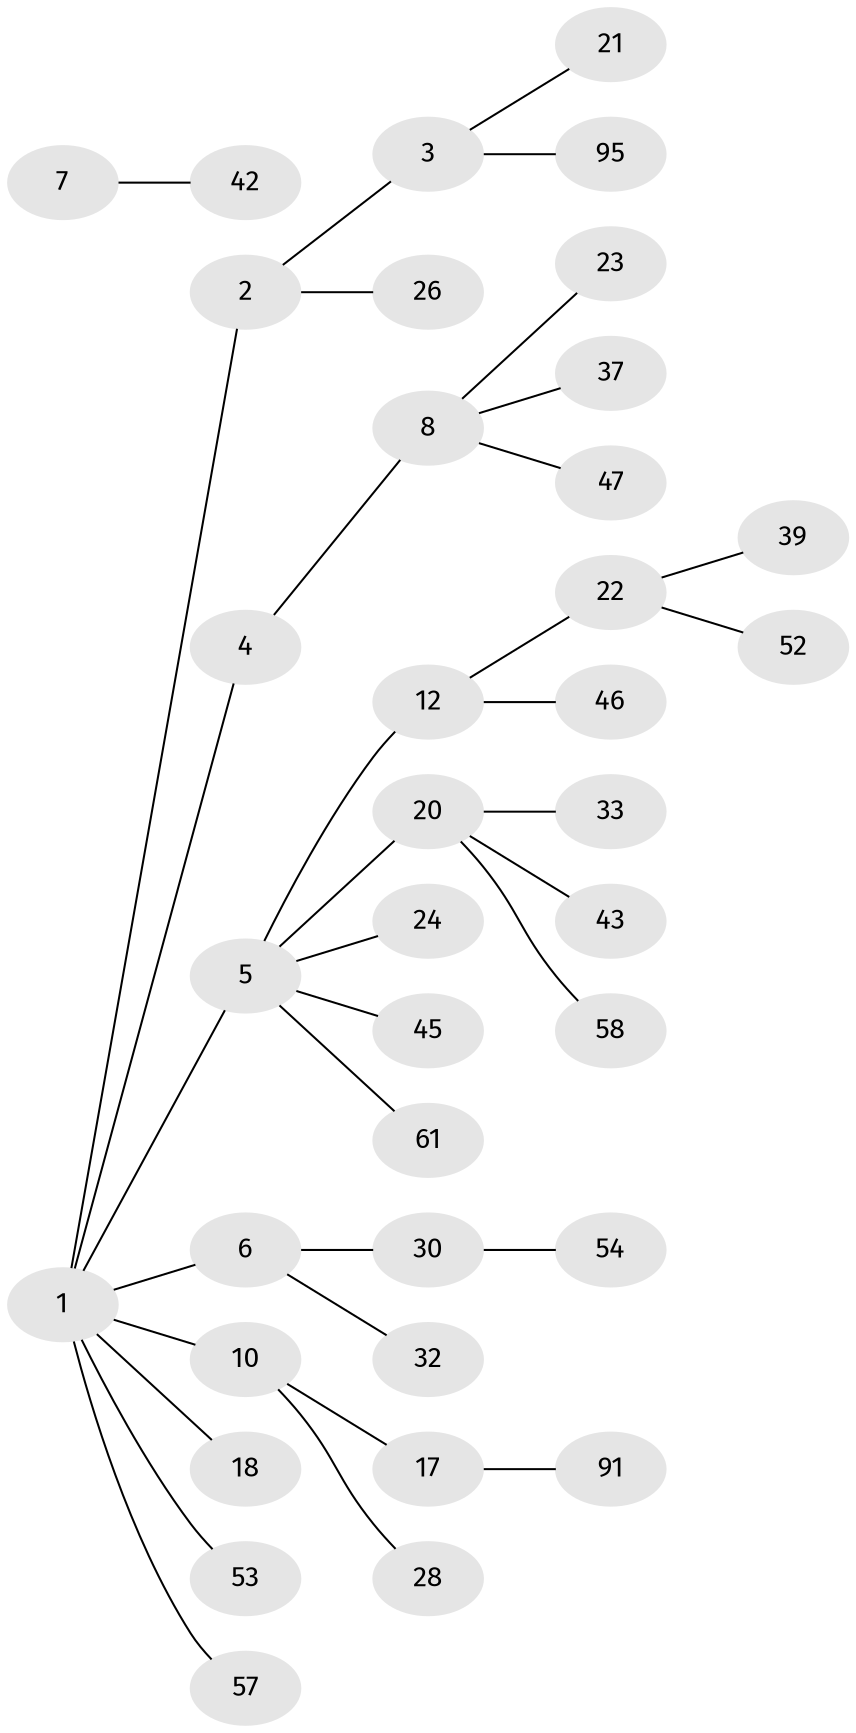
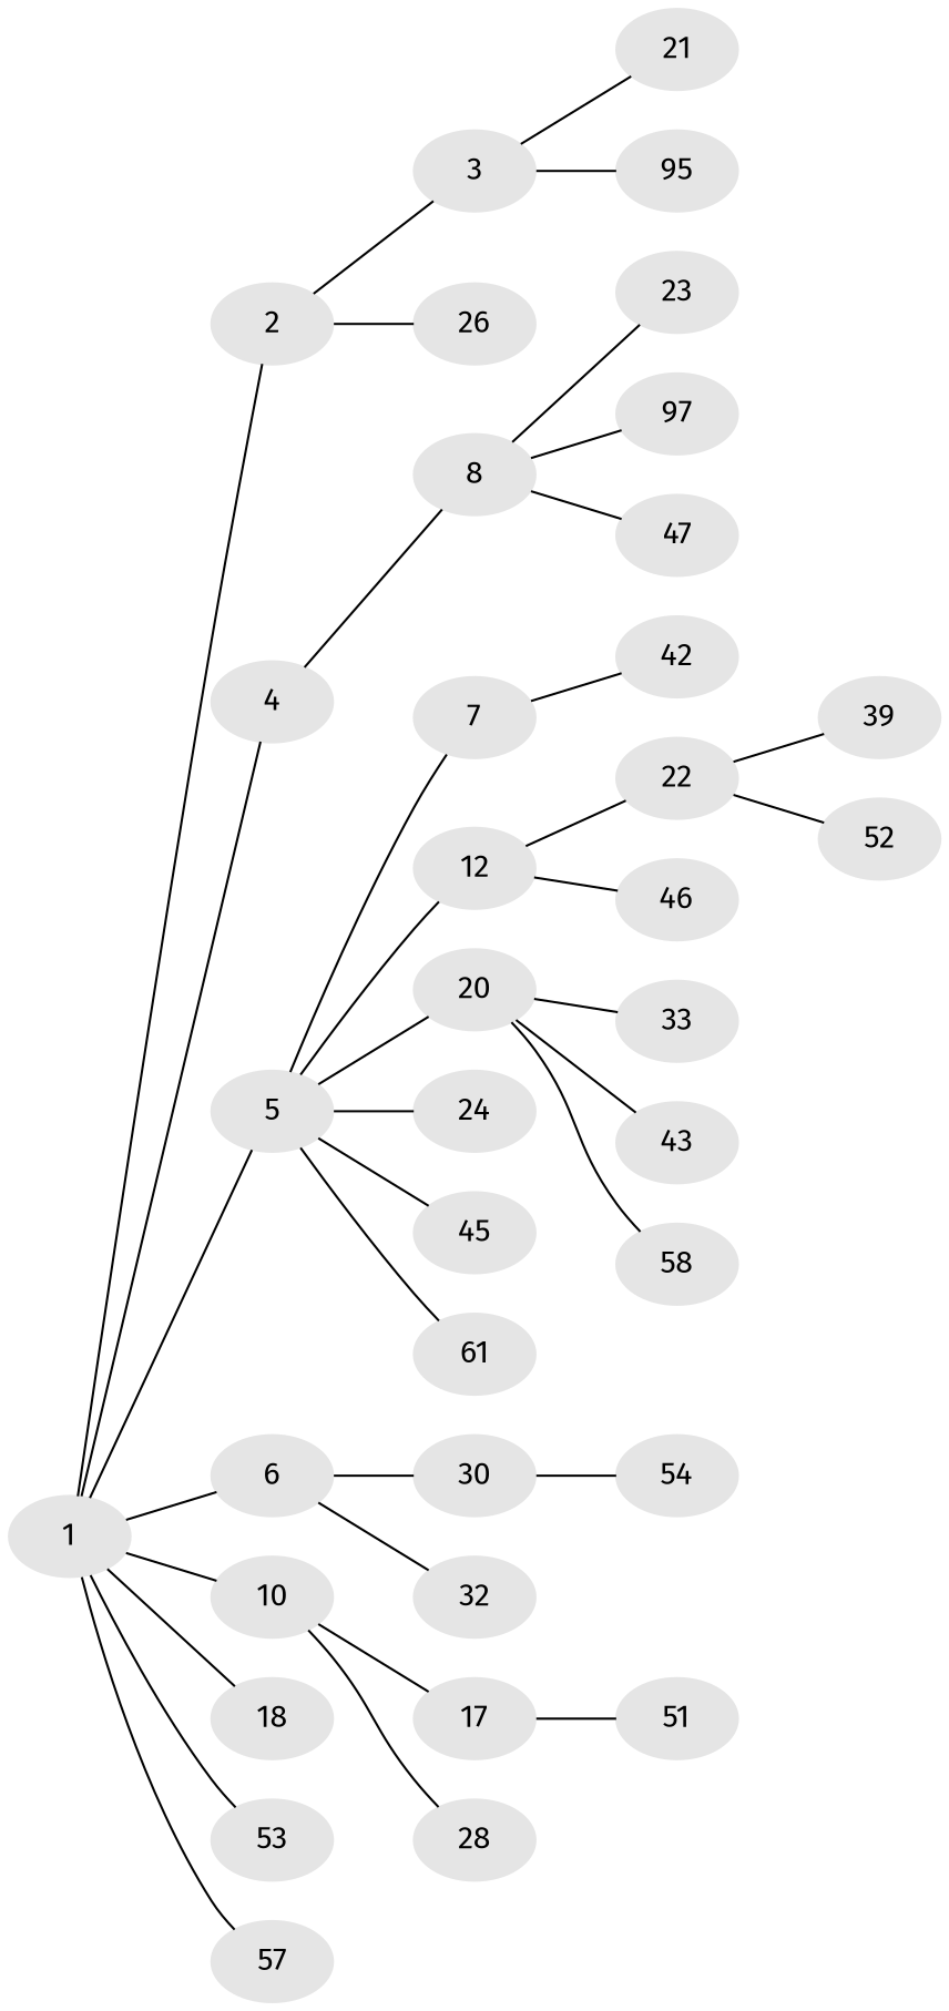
  graph {
    fontname="Fira Sans"
    rankdir=LR
    node [color=gray90 fontname="Fira Sans" style=filled]
    edge [fontname="Fira Sans"]
    1 [super="+31"]
    2 [super="+29"]
    4 [super="+11"]
    5 [super="+9"]
    6 [super="+15"]
    10 [super="+14"]
    18
    53
    57
    3 [super="+16"]
    26 [super="+40"]
    8 [super="+56"]
    7 [super="+19"]
    12 [super="+13"]
    20 [super="+24"]
    n16 [label=24]
    45 [super="+59"]
    61
    30 [super="+35"]
    32
    17 [super="+55"]
    28
    21 [super="+36"]
    n24 [label=95 super="+38"]
    23 [super="+50"]
-   37 [super="+60"]
+   37 [super="+60" label=97]
    47
    42
    22 [super="+48"]
    46
    33 [super="+41"]
    43
    58
    54
-   51 [label=91]
+   51
    39
    52
    1 -- 2
    1 -- 4
    1 -- 5
    1 -- 6
    1 -- 10
    1 -- 18
    1 -- 53
    1 -- 57
    2 -- 3
    2 -- 26
    4 -- 8
+   5 -- 7
    5 -- 12
    5 -- 20
    5 -- n16
    5 -- 45
    5 -- 61
    6 -- 30
    6 -- 32
    10 -- 17
    10 -- 28
    3 -- 21
    3 -- n24
    8 -- 23
    8 -- 37
    8 -- 47
    7 -- 42
    12 -- 22
    12 -- 46
    20 -- 33
    20 -- 43
    20 -- 58
    30 -- 54
    17 -- 51
    22 -- 39
    22 -- 52
  }
